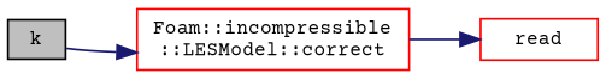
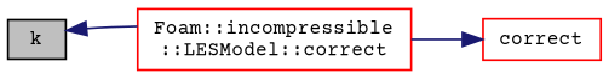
  digraph {
    fontname="Courier Prime"
    rankdir=LR
    node [color=red fontname="Courier Prime" fontsize=10 shape=record]
    edge [color=midnightblue fontname="Courier Prime" fontsize=10 labelfontname=FreeSans labelfontsize=10 style=solid]
    n1 [color=black fillcolor=grey75 fontcolor=black height=0.2 label=k style=filled width=0.4]
    n2 [height=0.2 label="Foam::incompressible\l::LESModel::correct" width=0.4]
-   n3 [height=0.2 label=read width=0.4]
-   n1 -> n2
+   n3 [height=0.2 label=correct width=0.4]
+   n2 -> n1
    n2 -> n3
  }
